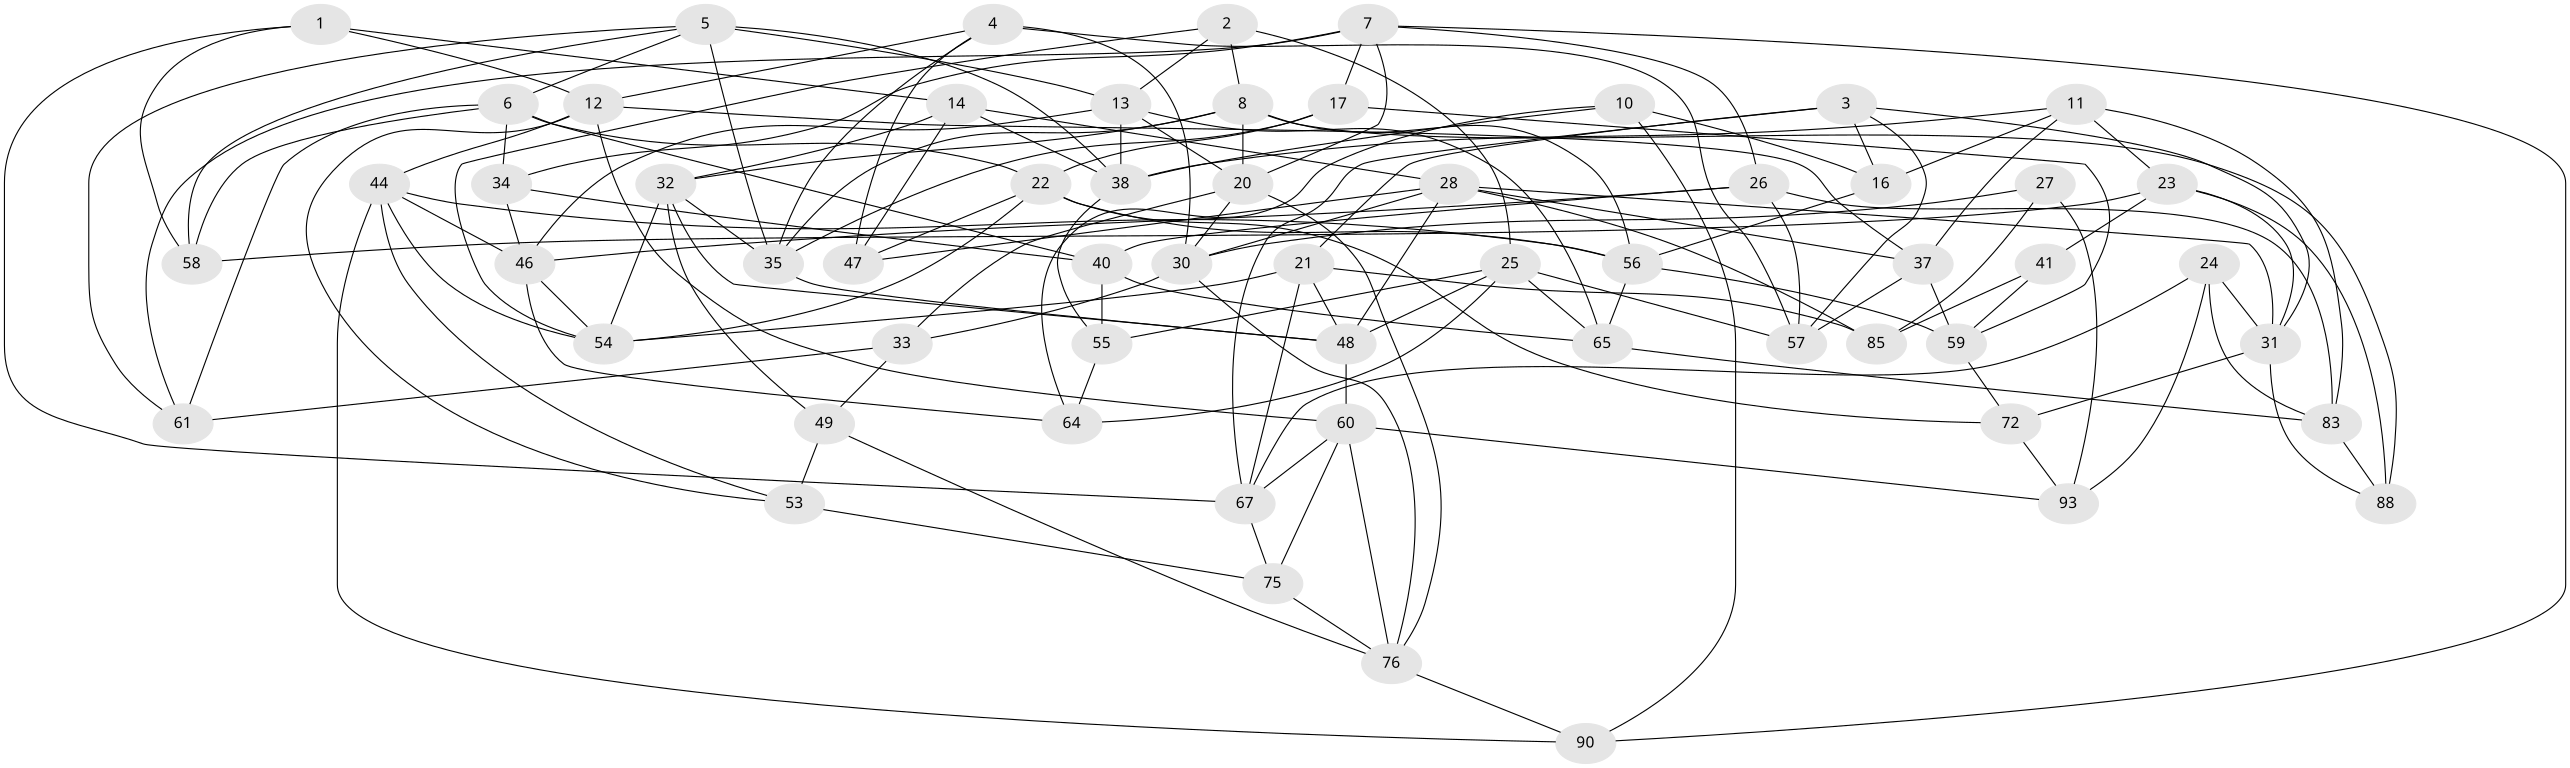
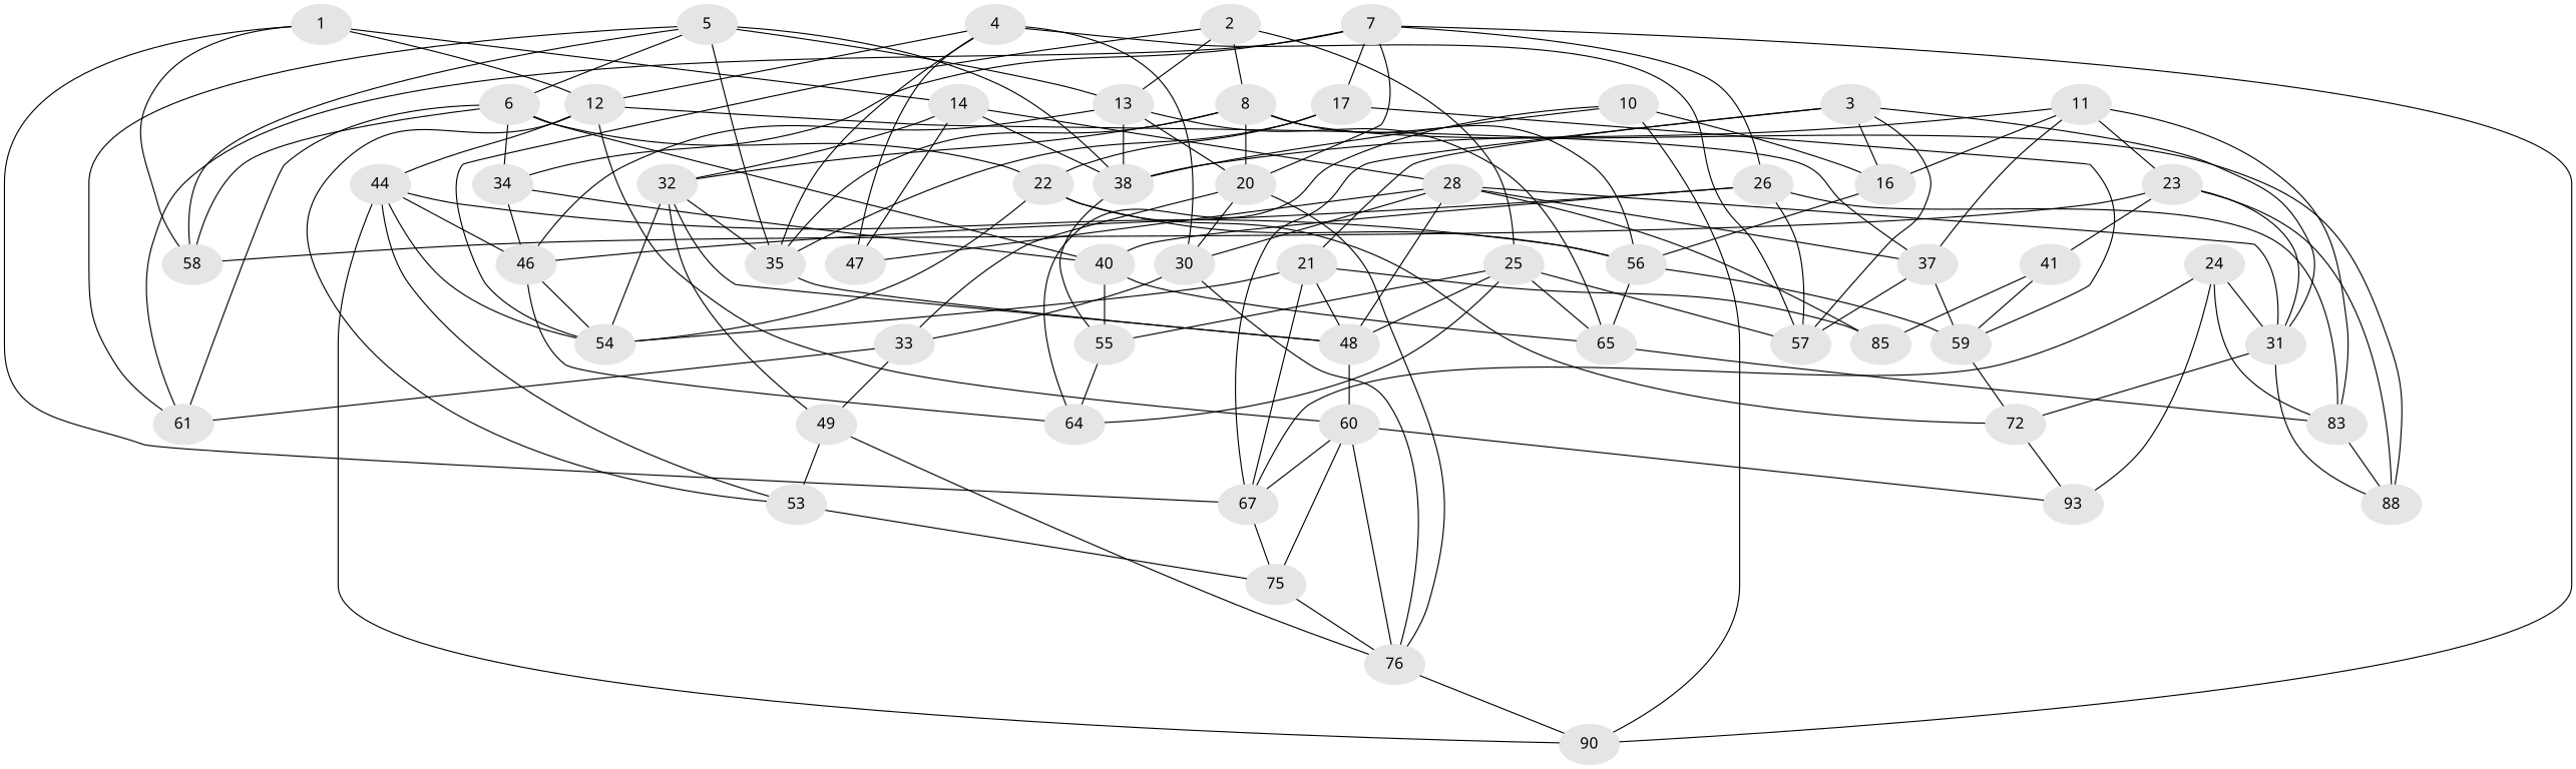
  graph {
    fontname="Noto Sans"
    node [color=gray90 fontname="Noto Sans" style=filled]
    edge [fontname="Noto Sans"]
    12 [super="+66"]
    37 [super="+39"]
    44 [super="+92"]
    53
    60 [super="+63"]
    1
    14 [super="+15"]
    58
    67 [super="+68"]
    47
    38 [super="+80"]
    32 [super="+45"]
    28 [super="+81"]
    75
    8 [super="+18"]
    35 [super="+43"]
    20 [super="+78"]
    56 [super="+94"]
    88
    2
    13 [super="+79"]
    25 [super="+36"]
    54 [super="+84"]
    46 [super="+70"]
    65 [super="+86"]
    57 [super="+69"]
    64
    48 [super="+62"]
    55
    3 [super="+50"]
    16
    21 [super="+29"]
    31 [super="+51"]
    85
    72
    4 [super="+42"]
    30 [super="+77"]
    33
    76 [super="+89"]
    5 [super="+82"]
    6 [super="+19"]
    61
    22 [super="+91"]
    34
    40 [super="+52"]
    7 [super="+9"]
    17
    26
    90
    59 [super="+74"]
    83 [super="+87"]
    49
    10
    11 [super="+71"]
    23 [super="+73"]
    41
    93
-   27
    24
    12 -- 37
    12 -- 44
    12 -- 53
    12 -- 60
    37 -- 57
    37 -- 59
    44 -- 53
    44 -- 56
    44 -- 54
    44 -- 46
    44 -- 90
    53 -- 75
    60 -- 67
    60 -- 75
    60 -- 76
    60 -- 93
    1 -- 12
    1 -- 14
    1 -- 58
    1 -- 67
    14 -- 47
    14 -- 38
    14 -- 32
    14 -- 28
    67 -- 75
    38 -- 55
    32 -- 35
    32 -- 54
    32 -- 48
    32 -- 49
    28 -- 37
    28 -- 47
    28 -- 48
    28 -- 31
    28 -- 85
    28 -- 30
    75 -- 76
    8 -- 32
    8 -- 35
    8 -- 20
    8 -- 56
    8 -- 88
    35 -- 48
    20 -- 30
    20 -- 33
    20 -- 76
    56 -- 65
    56 -- 59
    2 -- 8
    2 -- 13
    2 -- 25
    2 -- 54
    13 -- 38
    13 -- 20
    13 -- 46
    13 -- 65
    25 -- 65
    25 -- 57
    25 -- 64
    25 -- 48
    25 -- 55
    46 -- 54
    46 -- 64
    65 -- 83 [weight=2]
    48 -- 60
    55 -- 64
    3 -- 67
    3 -- 57
    3 -- 16
    3 -- 21 [weight=2]
    3 -- 31
    16 -- 56
    21 -- 67
    21 -- 54
    21 -- 48
    21 -- 85
    31 -- 88
    31 -- 72
    72 -- 93
    4 -- 12
    4 -- 47
    4 -- 35
    4 -- 57 [weight=2]
    4 -- 30
    30 -- 33
    30 -- 76
    33 -- 61
    33 -- 49
    76 -- 90
    5 -- 58
    5 -- 38
    5 -- 35
    5 -- 13
    5 -- 6
    5 -- 61
    6 -- 58
    6 -- 61
    6 -- 22
    6 -- 34
    6 -- 40
-   22 -- 47
    22 -- 56
    22 -- 54
    22 -- 72
    34 -- 46
    34 -- 40
    40 -- 65
    40 -- 55
    7 -- 20
    7 -- 61
    7 -- 34
    7 -- 17
    7 -- 26
    7 -- 90
    17 -- 35
    17 -- 22
    17 -- 59
    26 -- 46
    26 -- 57
    26 -- 40
    26 -- 83
    59 -- 72
    83 -- 88
    49 -- 53
    49 -- 76
    10 -- 38
    10 -- 64
    10 -- 16
    10 -- 90
    11 -- 37
    11 -- 38
    11 -- 16
    11 -- 83
    11 -- 23 [weight=2]
    23 -- 58
    23 -- 88
    23 -- 31
    23 -- 41
    41 -- 85
    41 -- 59 [weight=2]
-   27 -- 85
-   27 -- 30
-   27 -- 93
    24 -- 67
    24 -- 31
    24 -- 83
    24 -- 93
  }
